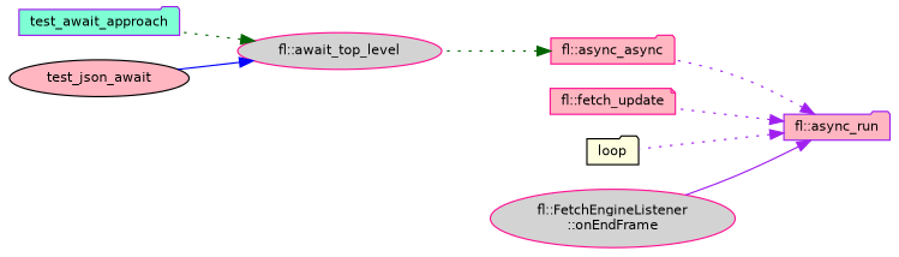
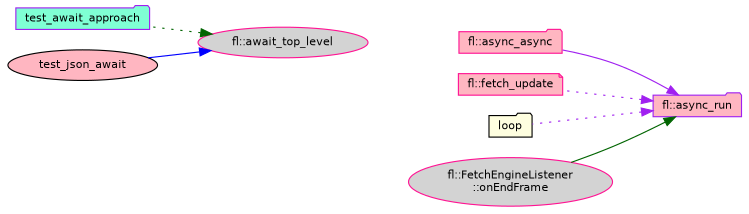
  digraph {
    rankdir=RL
    node [color=deeppink fillcolor=lightpink fontname=Helvetica fontsize=10 shape=folder style=filled]
    edge [color=purple dir=back fontname=Helvetica fontsize=10 labelfontname=Helvetica labelfontsize=10 style=dotted]
    n1 [color=purple fontcolor=black height=0.2 label="fl::async_run" width=0.4]
    n2 [height=0.2 label="fl::async_async" width=0.4]
    n3 [height=0.2 label="fl::fetch_update" shape=note width=0.4]
    n4 [color=black fillcolor=lightyellow height=0.2 label=loop width=0.4]
    n5 [fillcolor=lightgrey height=0.2 label="fl::FetchEngineListener\l::onEndFrame" shape=ellipse width=0.4]
    n6 [fillcolor=lightgrey height=0.2 label="fl::await_top_level" shape=ellipse width=0.4]
    n7 [color=purple fillcolor=aquamarine height=0.2 label=test_await_approach width=0.4]
    n8 [color=black height=0.2 label=test_json_await shape=ellipse width=0.4]
-   n1 -> n2
+   n1 -> n2 [style=solid]
    n1 -> n3
    n1 -> n4
-   n1 -> n5 [style=solid]
-   n2 -> n6 [color=darkgreen]
+   n1 -> n5 [color=darkgreen style=solid]
    n6 -> n7 [color=darkgreen]
    n6 -> n8 [color=blue style=solid]
  }
